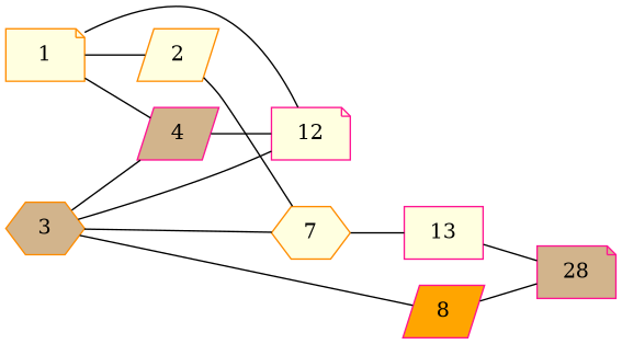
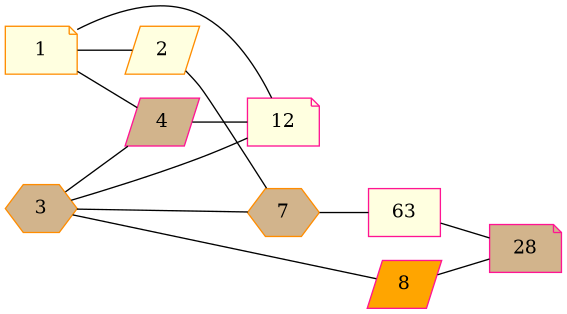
  graph {
    rankdir=LR
    node [color=deeppink fillcolor=lightyellow shape=note style=filled]
    1 [color=darkorange super="+5+14"]
    2 [color=darkorange shape=parallelogram]
    4 [fillcolor=tan shape=parallelogram]
    12
-   7 [color=darkorange shape=hexagon super="+15"]
+   7 [color=darkorange fillcolor=tan shape=hexagon super="+15"]
    3 [color=darkorange fillcolor=tan shape=hexagon]
    8 [fillcolor=orange shape=parallelogram super="+9+10+17"]
-   13 [shape=box super="+16"]
+   13 [shape=box super="+16" label=63]
    n9 [fillcolor=tan label=28 super="+20"]
    1 -- 2
    1 -- 4
    1 -- 12
    2 -- 7
    4 -- 12
    7 -- 13
    3 -- 4
    3 -- 12
    3 -- 7
    3 -- 8
    8 -- n9
    13 -- n9
  }
